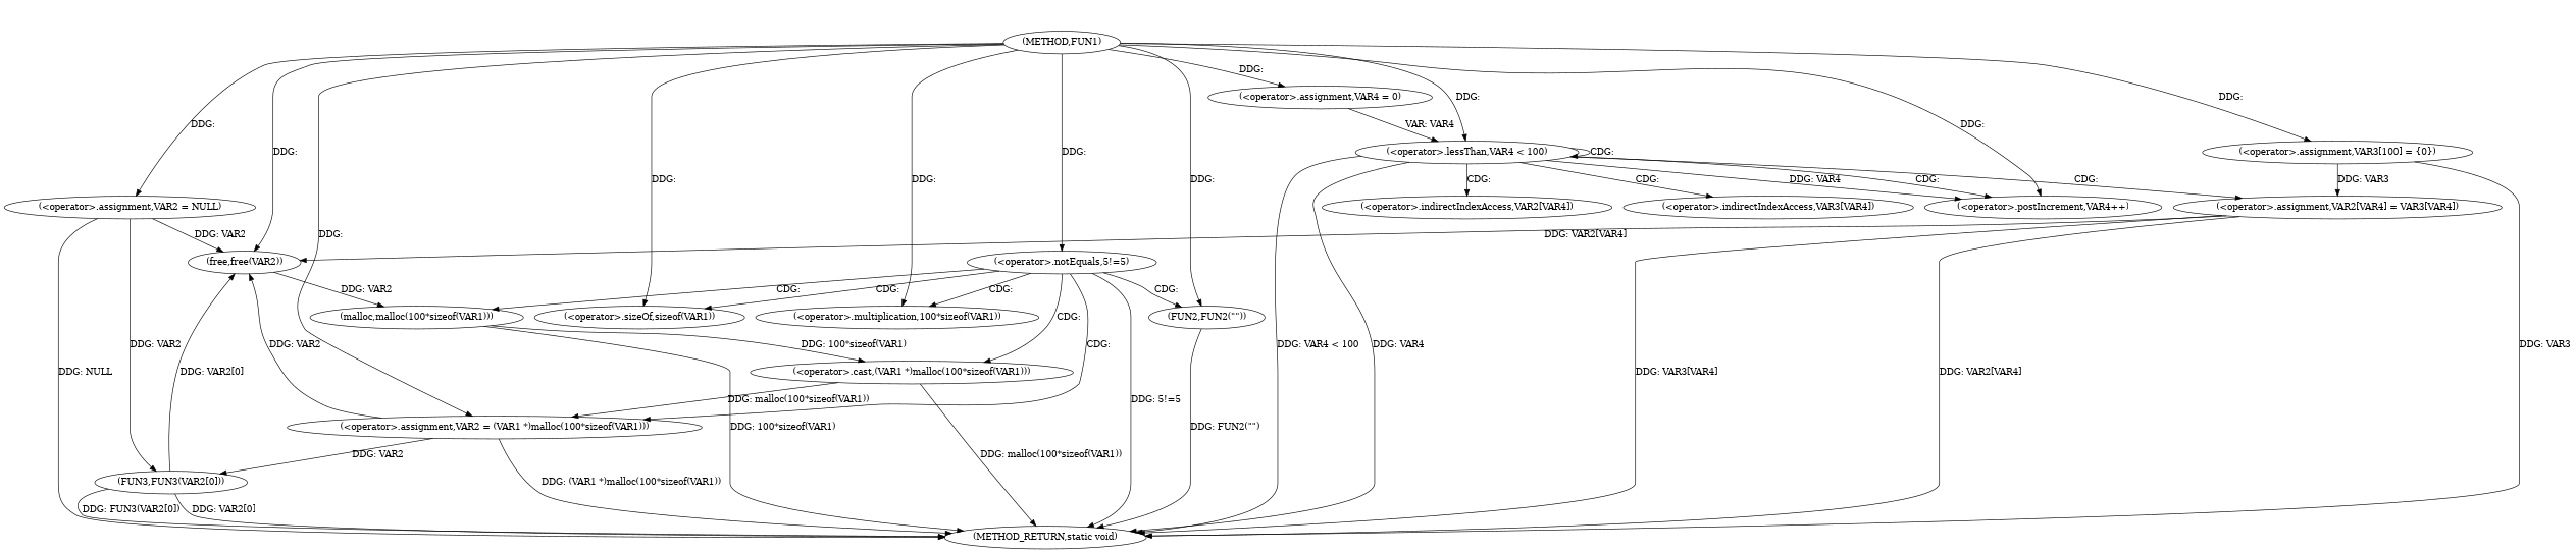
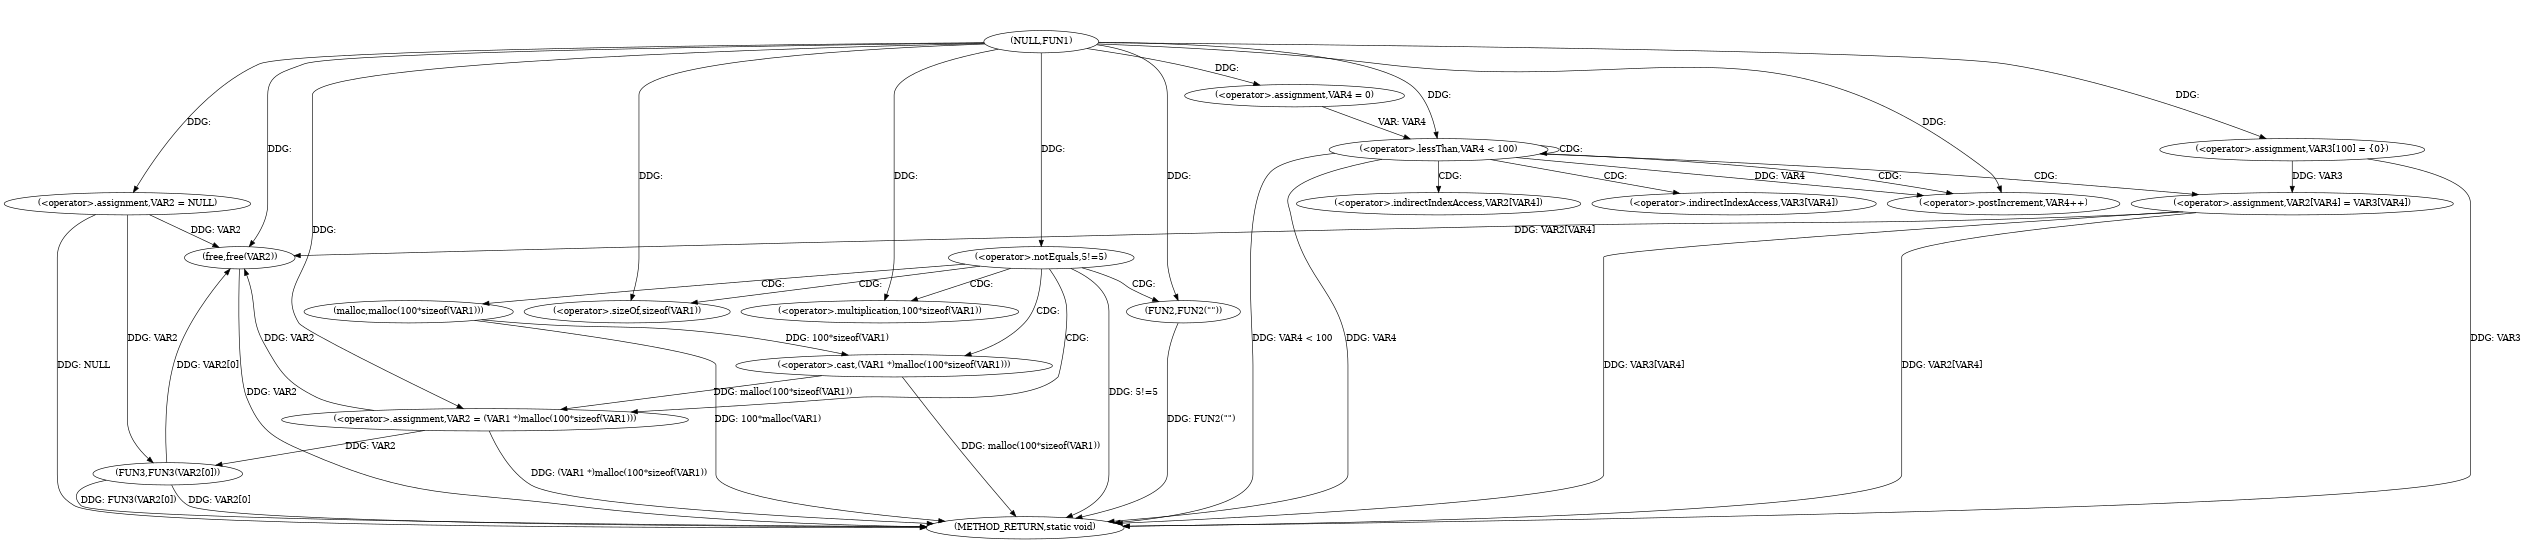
  digraph {
-   n1 [label="(METHOD,FUN1)"]
+   n1 [label="(NULL,FUN1)"]
    n2 [label="(<operator>.assignment,VAR2 = NULL)"]
    n3 [label="(<operator>.notEquals,5!=5)"]
    n4 [label="(FUN2,FUN2(\"\"))"]
    n5 [label="(<operator>.assignment,VAR2 = (VAR1 *)malloc(100*sizeof(VAR1)))"]
    n6 [label="(<operator>.multiplication,100*sizeof(VAR1))"]
    n7 [label="(<operator>.sizeOf,sizeof(VAR1))"]
    n8 [label="(<operator>.assignment,VAR3[100] = {0})"]
    n9 [label="(<operator>.assignment,VAR4 = 0)"]
    n10 [label="(<operator>.lessThan,VAR4 < 100)"]
    n11 [label="(<operator>.postIncrement,VAR4++)"]
    n12 [label="(free,free(VAR2))"]
    n13 [label="(METHOD_RETURN,static void)"]
    n14 [label="(FUN3,FUN3(VAR2[0]))"]
    n15 [label="(<operator>.cast,(VAR1 *)malloc(100*sizeof(VAR1)))"]
    n16 [label="(malloc,malloc(100*sizeof(VAR1)))"]
    n17 [label="(<operator>.assignment,VAR2[VAR4] = VAR3[VAR4])"]
    n18 [label="(<operator>.indirectIndexAccess,VAR2[VAR4])"]
    n19 [label="(<operator>.indirectIndexAccess,VAR3[VAR4])"]
    n1 -> n2 [label="DDG: "]
    n1 -> n3 [label="DDG: "]
    n1 -> n4 [label="DDG: "]
    n1 -> n5 [label="DDG: "]
    n1 -> n6 [label="DDG: "]
    n1 -> n7 [label="DDG: "]
    n1 -> n8 [label="DDG: "]
    n1 -> n9 [label="DDG: "]
    n1 -> n10 [label="DDG: "]
    n1 -> n11 [label="DDG: "]
    n1 -> n12 [label="DDG: "]
    n2 -> n12 [label="DDG: VAR2"]
    n2 -> n13 [label="DDG: NULL"]
    n2 -> n14 [label="DDG: VAR2"]
    n3 -> n4 [label="CDG: "]
    n3 -> n5 [label="CDG: "]
    n3 -> n6 [label="CDG: "]
    n3 -> n7 [label="CDG: "]
    n3 -> n13 [label="DDG: 5!=5"]
    n3 -> n15 [label="CDG: "]
    n3 -> n16 [label="CDG: "]
    n4 -> n13 [label="DDG: FUN2(\"\")"]
    n5 -> n12 [label="DDG: VAR2"]
    n5 -> n13 [label="DDG: (VAR1 *)malloc(100*sizeof(VAR1))"]
    n5 -> n14 [label="DDG: VAR2"]
    n8 -> n13 [label="DDG: VAR3"]
    n8 -> n17 [label="DDG: VAR3"]
    n9 -> n10 [label="VAR: VAR4"]
    n10 -> n10 [label="CDG: "]
    n10 -> n11 [label="DDG: VAR4"]
    n10 -> n11 [label="CDG: "]
    n10 -> n13 [label="DDG: VAR4 < 100"]
    n10 -> n13 [label="DDG: VAR4"]
    n10 -> n17 [label="CDG: "]
    n10 -> n18 [label="CDG: "]
    n10 -> n19 [label="CDG: "]
-   n12 -> n16 [label="DDG: VAR2"]
+   n12 -> n13 [label="DDG: VAR2"]
    n14 -> n12 [label="DDG: VAR2[0]"]
    n14 -> n13 [label="DDG: VAR2[0]"]
    n14 -> n13 [label="DDG: FUN3(VAR2[0])"]
    n15 -> n5 [label="DDG: malloc(100*sizeof(VAR1))"]
    n15 -> n13 [label="DDG: malloc(100*sizeof(VAR1))"]
-   n16 -> n13 [label="DDG: 100*sizeof(VAR1)"]
+   n16 -> n13 [label="DDG: 100*malloc(VAR1)"]
    n16 -> n15 [label="DDG: 100*sizeof(VAR1)"]
    n17 -> n12 [label="DDG: VAR2[VAR4]"]
    n17 -> n13 [label="DDG: VAR2[VAR4]"]
    n17 -> n13 [label="DDG: VAR3[VAR4]"]
  }
